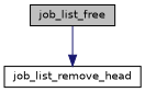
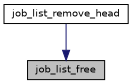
  digraph {
    rankdir=TB
    node [color=black fontname=Helvetica fontsize=10 shape=record style=filled]
    n1 [fillcolor=grey75 fontcolor=black height=0.2 label=job_list_free width=0.4]
    n2 [fillcolor=white height=0.2 label=job_list_remove_head width=0.4]
-   n1 -> n2 [color=midnightblue fontname=Helvetica fontsize=10 labelfontname=Helvetica labelfontsize=10 style=solid]
+   n2 -> n1 [color=midnightblue fontname=Helvetica fontsize=10 labelfontname=Helvetica labelfontsize=10 style=solid]
  }
